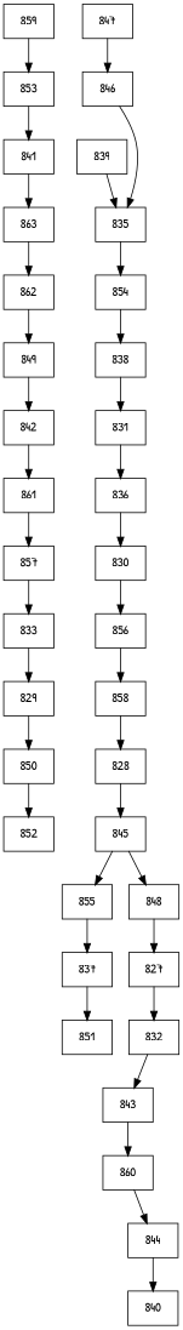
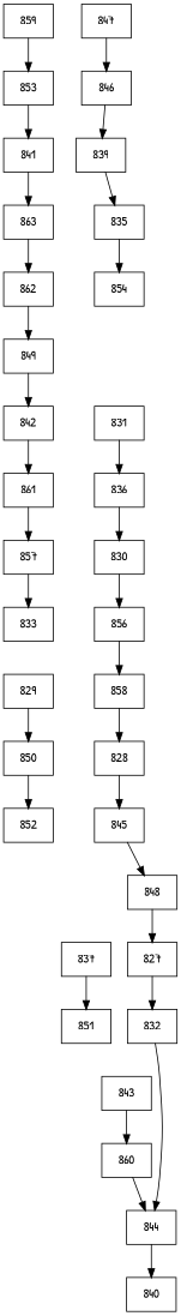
  digraph {
    fontname="Patrick Hand"
    node [fontname="Patrick Hand" shape=record]
    edge [fontname="Patrick Hand"]
    n1 [label="{859}"]
    n2 [label="{853}"]
    n3 [label="{841}"]
    n4 [label="{863}"]
    n5 [label="{862}"]
    n6 [label="{849}"]
    n7 [label="{842}"]
    n8 [label="{861}"]
    n9 [label="{857}"]
    n10 [label="{833}"]
    n11 [label="{829}"]
    n12 [label="{850}"]
    n13 [label="{852}"]
    n14 [label="{847}"]
    n15 [label="{846}"]
    n16 [label="{839}"]
    n17 [label="{835}"]
    n18 [label="{854}"]
-   n19 [label="{838}"]
    n20 [label="{831}"]
    n21 [label="{836}"]
    n22 [label="{830}"]
    n23 [label="{856}"]
    n24 [label="{858}"]
    n25 [label="{828}"]
    n26 [label="{845}"]
-   n27 [label="{855}"]
    n28 [label="{848}"]
    n29 [label="{837}"]
    n30 [label="{851}"]
    n31 [label="{827}"]
    n32 [label="{832}"]
    n33 [label="{843}"]
    n34 [label="{860}"]
    n35 [label="{844}"]
    n36 [label="{840}"]
    n1 -> n2
    n2 -> n3
    n3 -> n4
    n4 -> n5
    n5 -> n6
    n6 -> n7
    n7 -> n8
    n8 -> n9
    n9 -> n10
-   n10 -> n11
    n11 -> n12
    n12 -> n13
    n14 -> n15
-   n15 -> n17
+   n15 -> n16
    n16 -> n17
    n17 -> n18
-   n18 -> n19
-   n19 -> n20
    n20 -> n21
    n21 -> n22
    n22 -> n23
    n23 -> n24
    n24 -> n25
    n25 -> n26
-   n26 -> n27
    n26 -> n28
-   n27 -> n29
    n28 -> n31
    n29 -> n30
    n31 -> n32
-   n32 -> n33
+   n32 -> n35
    n33 -> n34
    n34 -> n35
    n35 -> n36
  }
